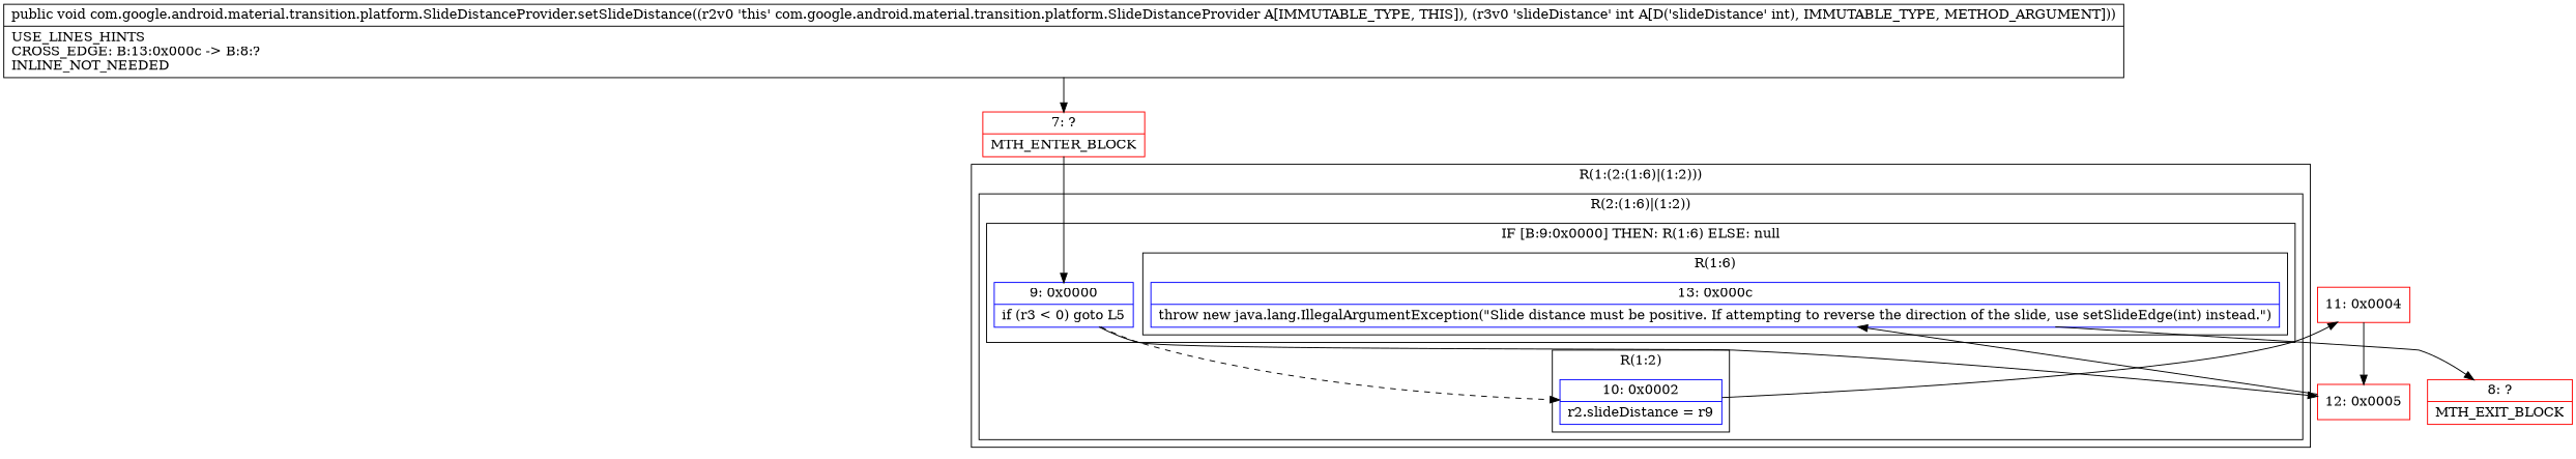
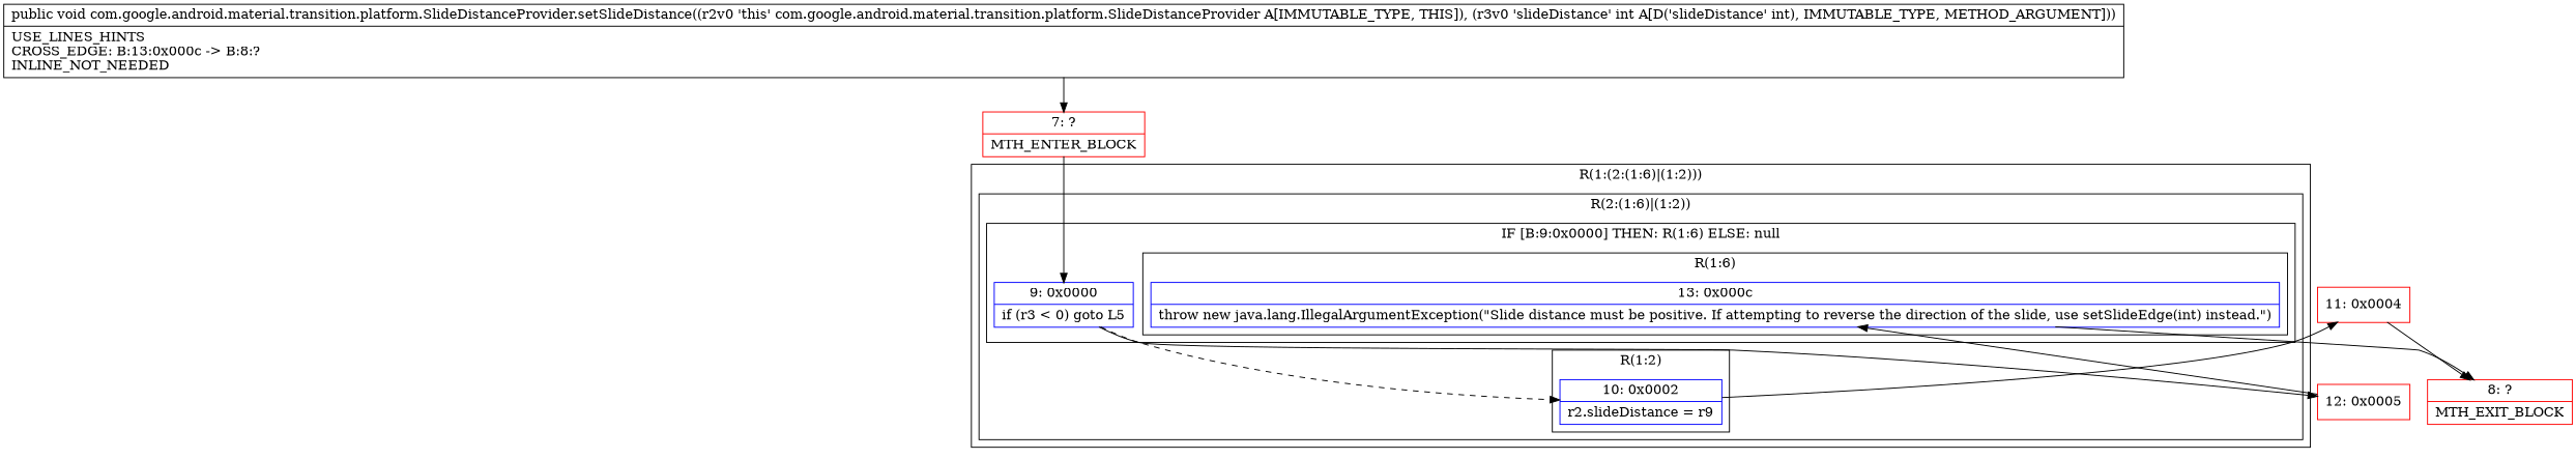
  digraph {
    node [color=red shape=record]
    n1 [color=blue label="{13\:\ 0x000c|throw new java.lang.IllegalArgumentException(\"Slide distance must be positive. If attempting to reverse the direction of the slide, use setSlideEdge(int) instead.\")\l}"]
    n2 [color=blue label="{9\:\ 0x0000|if (r3 \< 0) goto L5\l}"]
    n3 [color=blue label="{10\:\ 0x0002|r2.slideDistance = r9\l}"]
    n4 [label="{8\:\ ?|MTH_EXIT_BLOCK\l}"]
    n5 [label="{12\:\ 0x0005}"]
    n6 [label="{11\:\ 0x0004}"]
    n7 [label="{7\:\ ?|MTH_ENTER_BLOCK\l}"]
    n8 [label="{public void com.google.android.material.transition.platform.SlideDistanceProvider.setSlideDistance((r2v0 'this' com.google.android.material.transition.platform.SlideDistanceProvider A[IMMUTABLE_TYPE, THIS]), (r3v0 'slideDistance' int A[D('slideDistance' int), IMMUTABLE_TYPE, METHOD_ARGUMENT]))  | USE_LINES_HINTS\lCROSS_EDGE: B:13:0x000c \-\> B:8:?\lINLINE_NOT_NEEDED\l}" color=""]
    subgraph cluster_1 {
      label="R(1:(2:(1:6)|(1:2)))"
      subgraph cluster_2 {
        label="R(2:(1:6)|(1:2))"
        subgraph cluster_3 {
          label="IF [B:9:0x0000] THEN: R(1:6) ELSE: null"
          n2
          subgraph cluster_4 {
            label="R(1:6)"
            n1
          }
        }
        subgraph cluster_5 {
          label="R(1:2)"
          n3
        }
      }
    }
    n1 -> n4
    n2 -> n3 [style=dashed]
    n2 -> n5
    n3 -> n6
    n5 -> n1
-   n6 -> n5
+   n6 -> n4
    n7 -> n2
    n8 -> n7
  }
